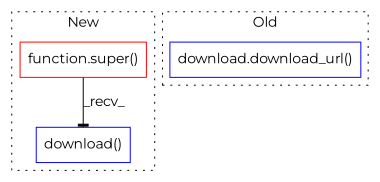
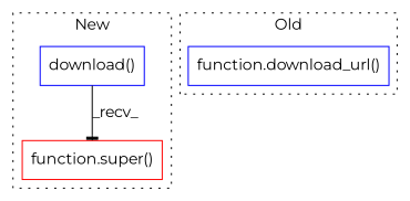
  digraph {
    fontname=Montserrat
    node [a=75 s=6004 shape=box color=blue fontname=Montserrat]
    n1 [l=18 label="download()"]
    n2 [l=7 label="function.super()" color=red]
-   n3 [l="13,1" label="download.download_url()" s="583,622"]
+   n3 [l="13,1" label="function.download_url()" s="583,622"]
    subgraph cluster_1 {
      label=New
      style=dotted
      n1
      n2
    }
    subgraph cluster_2 {
      label=Old
      style=dotted
      n3
    }
-   n2 -> n1 [label=_recv_ style=solid arrowhead=tee fontname=Montserrat]
+   n1 -> n2 [label=_recv_ style=solid arrowhead=tee fontname=Montserrat]
  }
